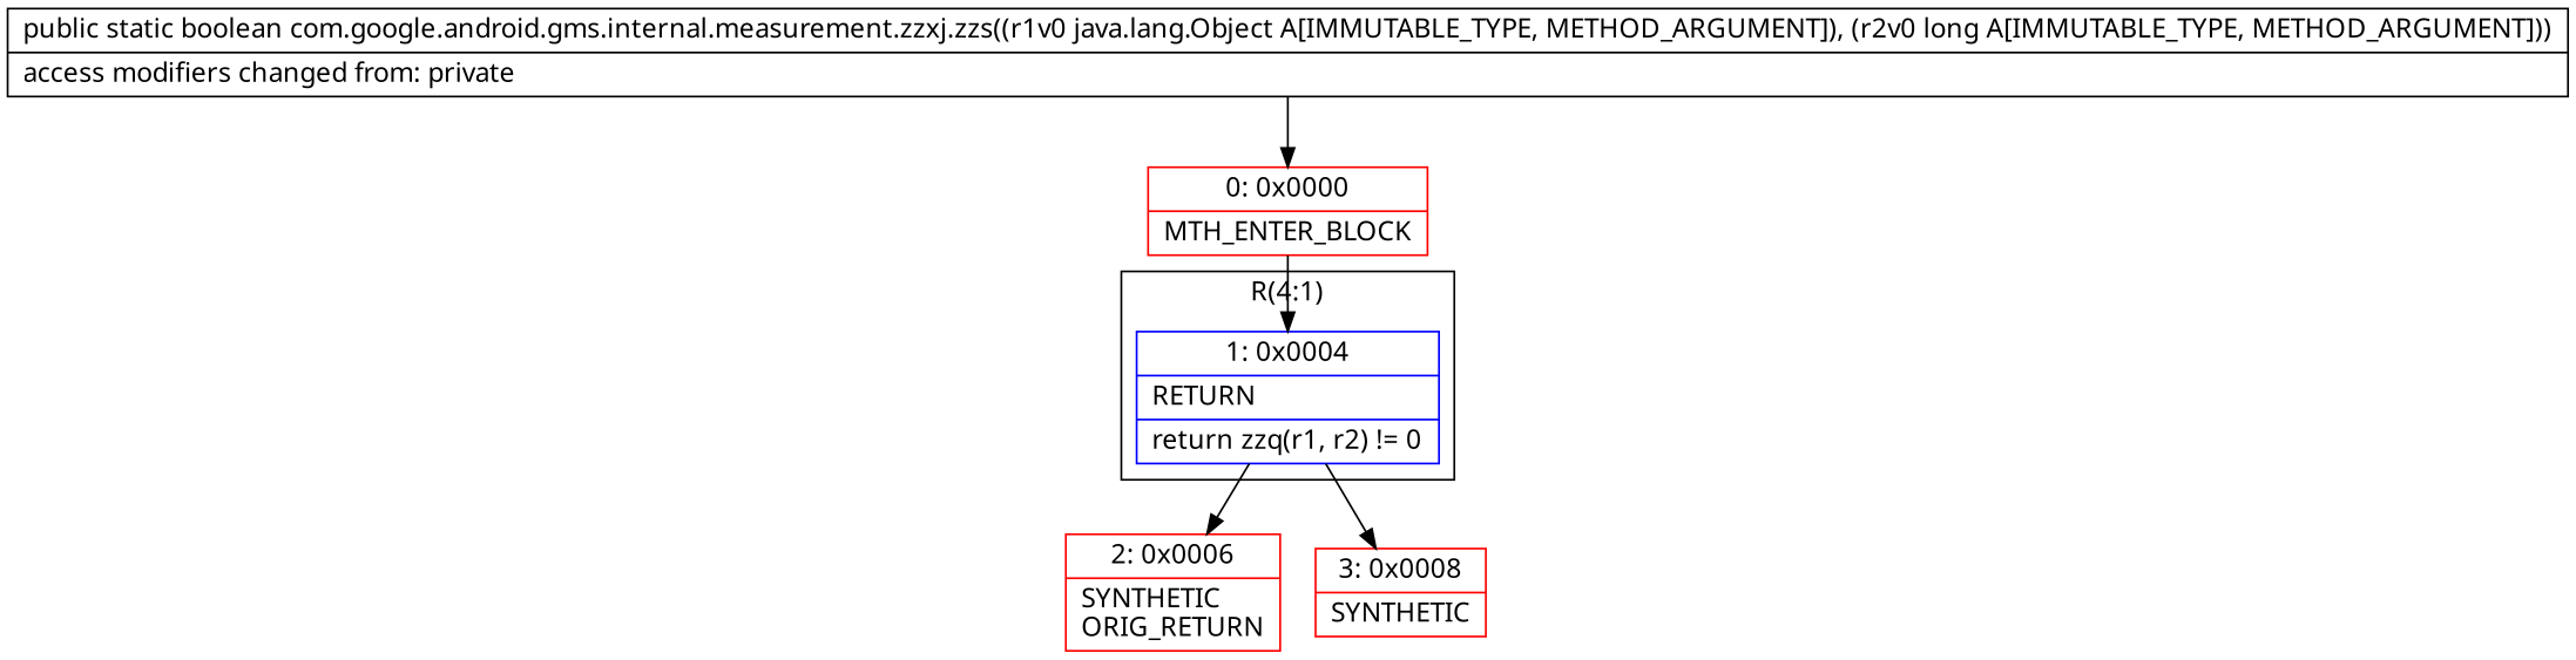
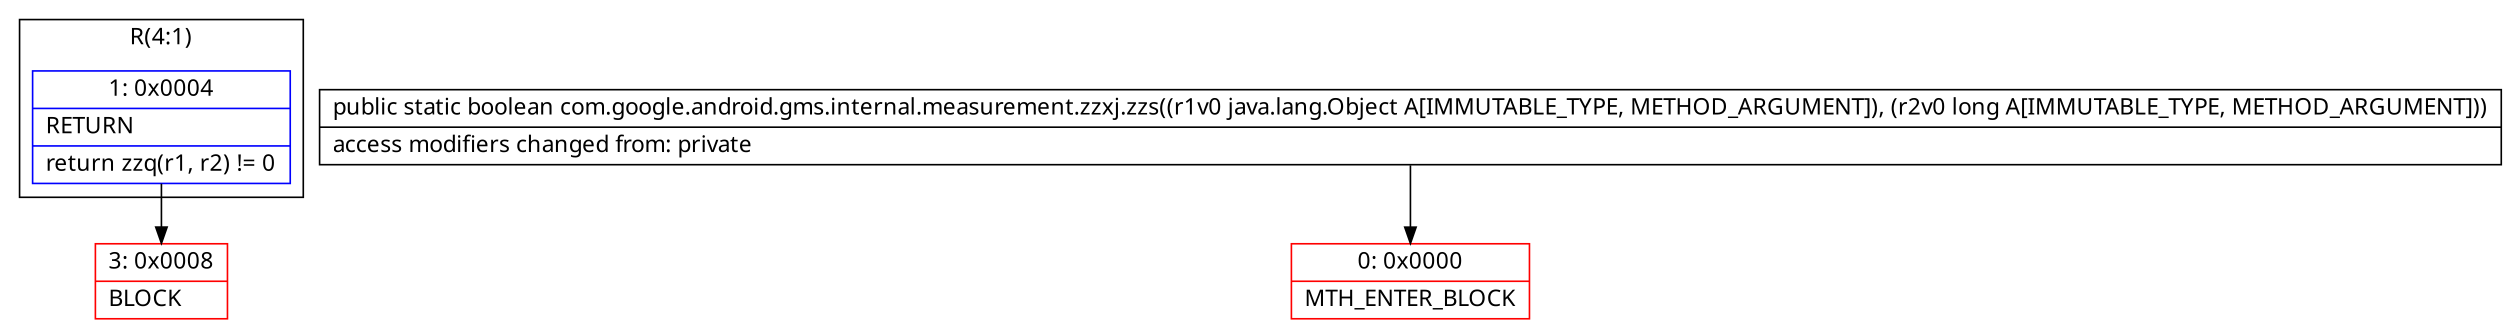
  digraph {
    fontname="Noto Sans"
    node [color=red fontname="Noto Sans" shape=record]
    edge [fontname="Noto Sans"]
    n1 [color=blue label="{1\:\ 0x0004|RETURN\l|return zzq(r1, r2) != 0\l}"]
-   n2 [label="{2\:\ 0x0006|SYNTHETIC\lORIG_RETURN\l}"]
-   n3 [label="{3\:\ 0x0008|SYNTHETIC\l}"]
+   n3 [label="{3\:\ 0x0008|BLOCK\l}"]
    n4 [label="{0\:\ 0x0000|MTH_ENTER_BLOCK\l}"]
    n5 [label="{public static boolean com.google.android.gms.internal.measurement.zzxj.zzs((r1v0 java.lang.Object A[IMMUTABLE_TYPE, METHOD_ARGUMENT]), (r2v0 long A[IMMUTABLE_TYPE, METHOD_ARGUMENT]))  | access modifiers changed from: private\l}" color=""]
    subgraph cluster_1 {
      label="R(4:1)"
      n1
    }
-   n1 -> n2
    n1 -> n3
-   n4 -> n1
    n5 -> n4
  }
